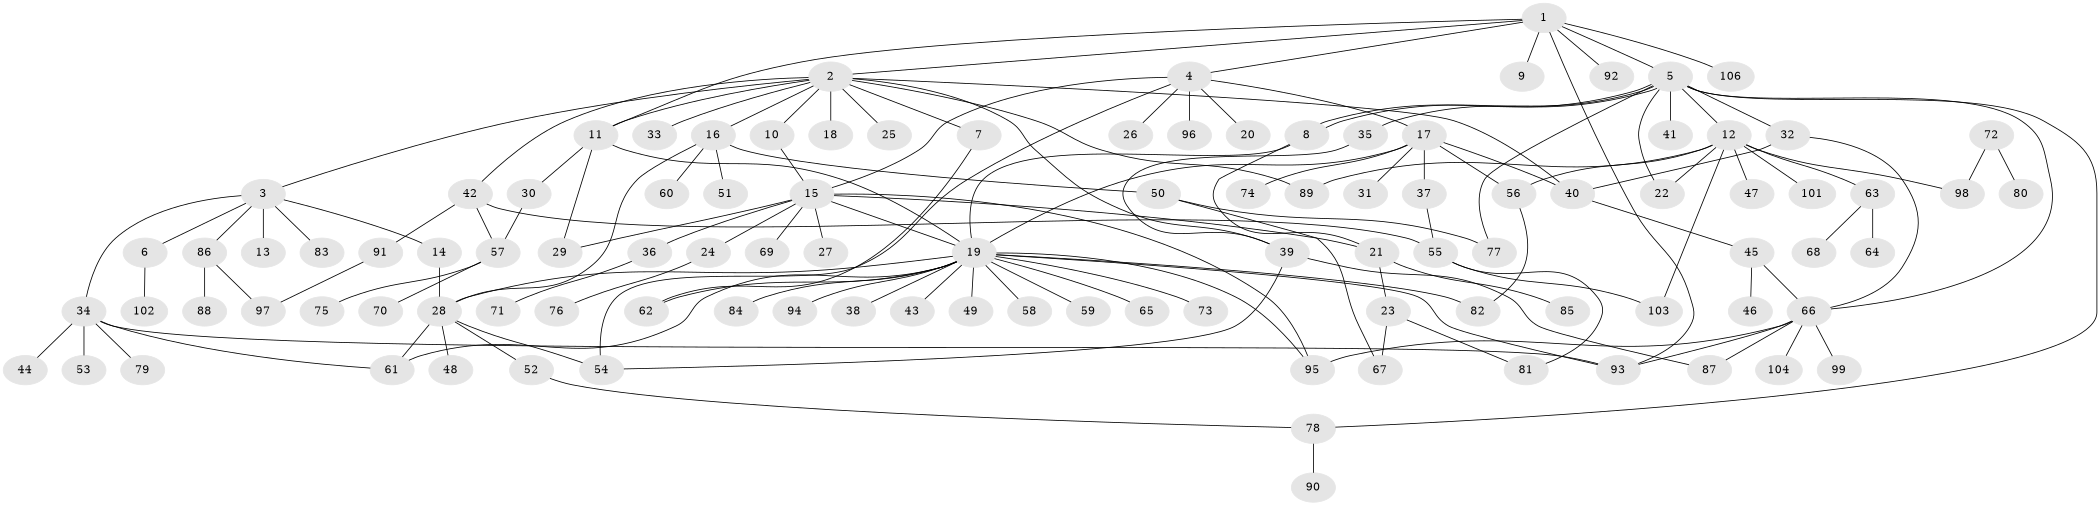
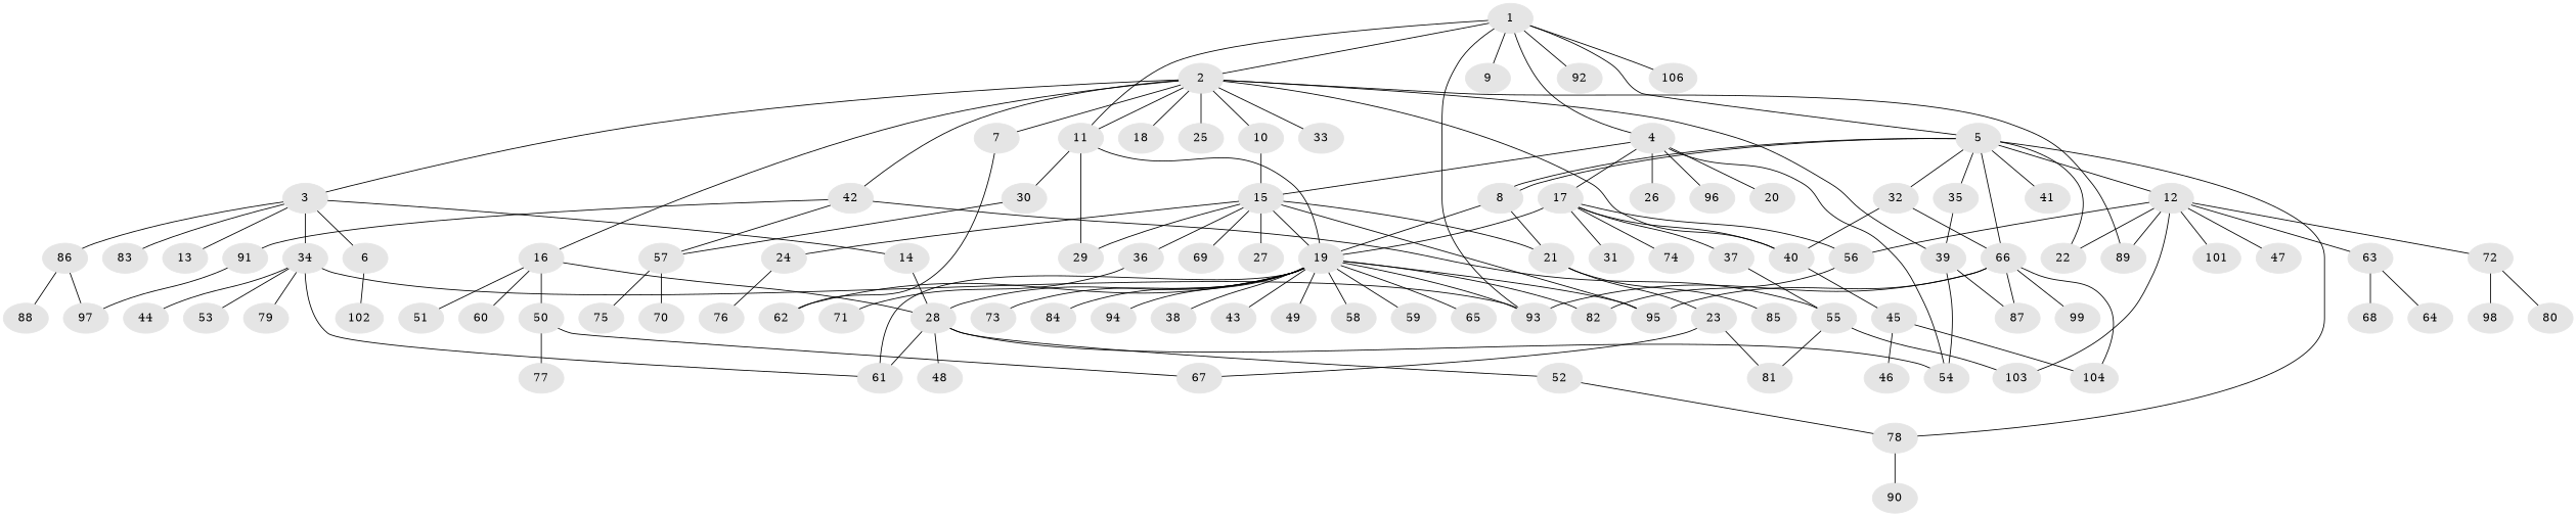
  graph {
    node [color=gray90 style=filled]
    1
    2
    4
    5
    9
    11
    92
    93
    n9 [label=106]
    3
    7
    10
    16
    18
    25
    33
    39
    40
    42
    89
    15
    17
    20
    26
    54
    96
    8
    12
    22
    32
    35
    41
    66
    77
    78
    19
    29
    30
    6
    13
    14
    34
    83
    86
    62
    28
    50
    51
    60
    87
    45
    57
    55
    91
    102
    61
    44
    53
    79
    88
    97
    21
    24
    27
    36
    69
    95
    56
    31
    37
    74
    47
    63
    72
    101
    103
    99
    104
    90
    82
    38
    43
    49
    58
    59
    65
    73
    84
    94
    23
    85
    64
    68
    80
    98
    48
    52
    76
    71
    67
    81
    70
    75
    46
    1 -- 2
    1 -- 4
    1 -- 5
    1 -- 9
    1 -- 11
    1 -- 92
    1 -- 93
    1 -- n9
    2 -- 11
    2 -- 3
    2 -- 7
    2 -- 10
    2 -- 16
    2 -- 18
    2 -- 25
    2 -- 33
    2 -- 39
    2 -- 40
    2 -- 42
    2 -- 89
    4 -- 15
    4 -- 17
    4 -- 20
    4 -- 26
    4 -- 54
    4 -- 96
    5 -- 8
    5 -- 8
    5 -- 12
    5 -- 22
    5 -- 32
    5 -- 35
    5 -- 41
    5 -- 66
-   5 -- 77
    5 -- 78
    11 -- 19
    11 -- 29
    11 -- 30
    3 -- 6
    3 -- 13
    3 -- 14
    3 -- 34
    3 -- 83
    3 -- 86
    7 -- 62
    10 -- 15
    16 -- 28
    16 -- 50
    16 -- 51
    16 -- 60
    39 -- 54
    39 -- 87
    40 -- 45
    42 -- 57
    42 -- 55
    42 -- 91
    15 -- 19
    15 -- 29
    15 -- 21
    15 -- 24
    15 -- 27
    15 -- 36
    15 -- 69
    15 -- 95
    17 -- 40
    17 -- 19
    17 -- 56
    17 -- 31
    17 -- 37
    17 -- 74
    8 -- 19
    8 -- 21
    12 -- 89
    12 -- 22
    12 -- 56
    12 -- 47
    12 -- 63
-   12 -- 98
+   12 -- 72
    12 -- 101
    12 -- 103
    32 -- 40
    32 -- 66
    35 -- 39
    66 -- 93
    66 -- 87
    66 -- 95
    66 -- 99
    66 -- 104
    78 -- 90
    19 -- 93
    19 -- 62
    19 -- 28
    19 -- 61
    19 -- 95
    19 -- 82
    19 -- 38
    19 -- 43
    19 -- 49
    19 -- 58
    19 -- 59
    19 -- 65
    19 -- 73
    19 -- 84
    19 -- 94
    30 -- 57
    6 -- 102
    14 -- 28
    34 -- 93
    34 -- 61
    34 -- 44
    34 -- 53
    34 -- 79
    86 -- 88
    86 -- 97
    28 -- 54
    28 -- 61
    28 -- 48
    28 -- 52
    50 -- 77
    50 -- 67
-   45 -- 66
+   45 -- 104
    45 -- 46
    57 -- 70
    57 -- 75
    55 -- 103
    55 -- 81
    91 -- 97
    21 -- 23
    21 -- 85
    24 -- 76
    36 -- 71
    56 -- 82
    37 -- 55
    63 -- 64
    63 -- 68
    72 -- 80
    72 -- 98
    23 -- 67
    23 -- 81
    52 -- 78
  }
